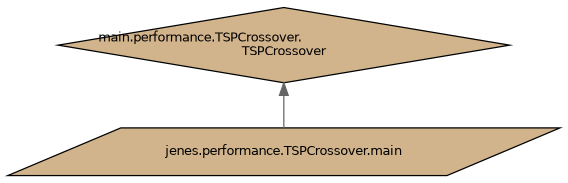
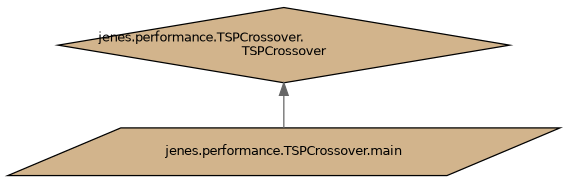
  digraph {
    rankdir=TB
    node [color=black fillcolor=tan fontname=Helvetica fontsize=10 style=filled]
-   n1 [fontcolor=black height=0.2 label="main.performance.TSPCrossover.\lTSPCrossover" shape=diamond width=0.4]
+   n1 [fontcolor=black height=0.2 label="jenes.performance.TSPCrossover.\lTSPCrossover" shape=diamond width=0.4]
    n2 [height=0.2 label="jenes.performance.TSPCrossover.main" shape=parallelogram width=0.4]
    n1 -> n2 [color=gray40 dir=back fontname=Helvetica fontsize=10 labelfontname=Helvetica labelfontsize=10 style=solid]
  }
